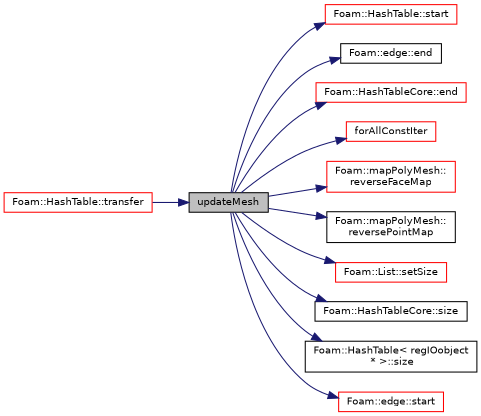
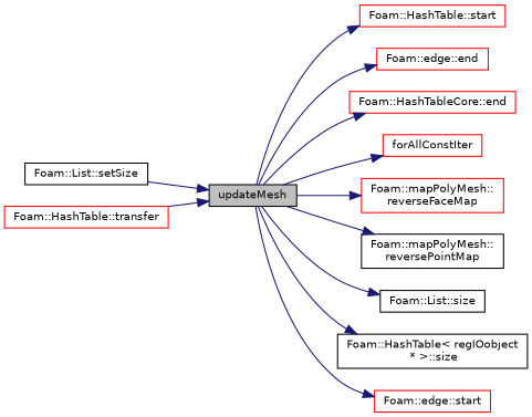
  digraph {
    rankdir=LR
    node [color=red fontname=Helvetica fontsize=10 shape=record]
    edge [color=midnightblue fontname=Helvetica fontsize=10 labelfontname=Helvetica labelfontsize=10 style=solid]
    n1 [color=black fillcolor=grey75 fontcolor=black height=0.2 label=updateMesh style=filled width=0.4]
    n2 [height=0.2 label="Foam::HashTable::start" width=0.4]
-   n3 [color=black height=0.2 label="Foam::edge::end" width=0.4]
+   n3 [height=0.2 label="Foam::edge::end" width=0.4]
    n4 [height=0.2 label="Foam::HashTableCore::end" width=0.4]
    n5 [height=0.2 label=forAllConstIter width=0.4]
    n6 [height=0.2 label="Foam::mapPolyMesh::\lreverseFaceMap" width=0.4]
    n7 [color=black height=0.2 label="Foam::mapPolyMesh::\lreversePointMap" width=0.4]
-   n8 [height=0.2 label="Foam::List::setSize" width=0.4]
-   n9 [color=black height=0.2 label="Foam::HashTableCore::size" width=0.4]
+   n8 [color=black height=0.2 label="Foam::List::setSize" width=0.4]
+   n9 [color=black height=0.2 label="Foam::List::size" width=0.4]
    n10 [color=black height=0.2 label="Foam::HashTable\< regIOobject\l * \>::size" width=0.4]
    n11 [height=0.2 label="Foam::edge::start" width=0.4]
    n12 [height=0.2 label="Foam::HashTable::transfer" width=0.4]
    n1 -> n2
    n1 -> n3
    n1 -> n4
    n1 -> n5
    n1 -> n6
    n1 -> n7
-   n1 -> n8
+   n8 -> n1
    n1 -> n9
    n1 -> n10
    n1 -> n11
    n12 -> n1
  }
